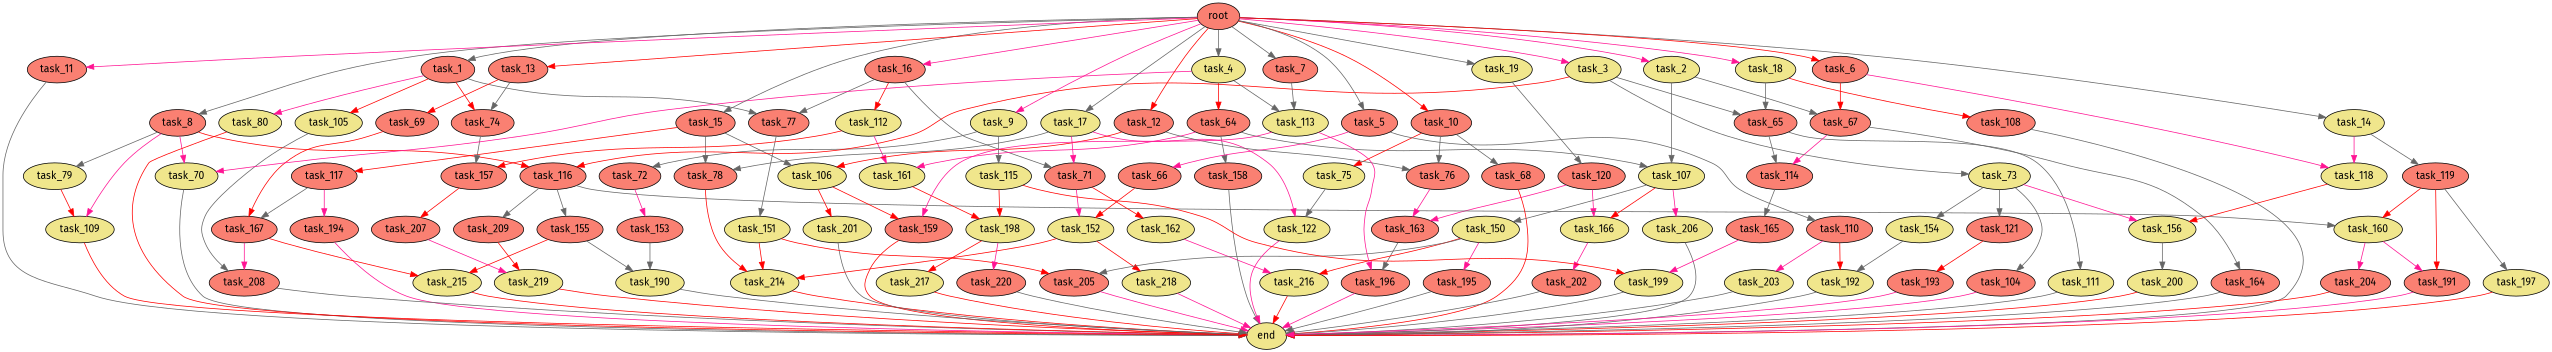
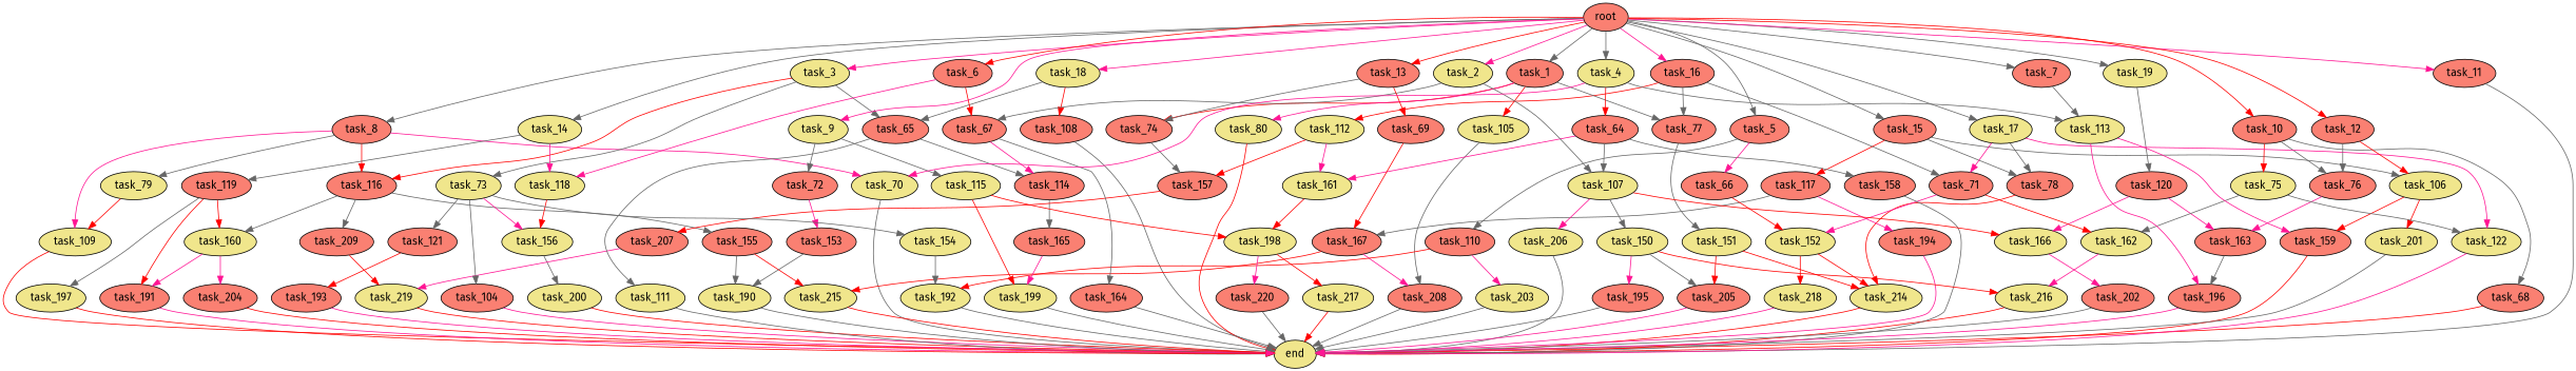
  digraph {
    fontname="Fira Sans"
    node [fillcolor=salmon fontname="Fira Sans" style=filled]
    edge [color=gray40 fontname="Fira Sans"]
    task_214 [fillcolor=khaki]
    end [fillcolor=khaki]
    task_19 [fillcolor=khaki]
    task_120
    task_166 [fillcolor=khaki]
    task_163
    task_79 [fillcolor=khaki]
    task_8
    task_116
    task_109 [fillcolor=khaki]
    task_70 [fillcolor=khaki]
    task_209
    task_160 [fillcolor=khaki]
    task_155
    task_104
    task_156 [fillcolor=khaki]
    task_200 [fillcolor=khaki]
    task_108
    task_191
    task_219 [fillcolor=khaki]
    task_207
    task_106 [fillcolor=khaki]
    task_15
    task_78
    task_117
    task_159
    task_201 [fillcolor=khaki]
    task_194
    task_167
    task_105 [fillcolor=khaki]
    task_208
    task_18 [fillcolor=khaki]
    task_65
    task_114
    task_111 [fillcolor=khaki]
    task_195
    task_154 [fillcolor=khaki]
    task_192 [fillcolor=khaki]
    task_16
    task_77
    task_112 [fillcolor=khaki]
    task_71
    task_151 [fillcolor=khaki]
    task_157
    task_161 [fillcolor=khaki]
    task_162 [fillcolor=khaki]
    task_152 [fillcolor=khaki]
    task_110
    task_203 [fillcolor=khaki]
    task_68
    task_216 [fillcolor=khaki]
    task_217 [fillcolor=khaki]
    task_74
    task_158
    task_1
    task_80 [fillcolor=khaki]
    task_64
    task_107 [fillcolor=khaki]
    task_150 [fillcolor=khaki]
    task_206 [fillcolor=khaki]
    task_198 [fillcolor=khaki]
    task_204
    task_11
    task_190 [fillcolor=khaki]
    task_215 [fillcolor=khaki]
    task_2 [fillcolor=khaki]
    task_67
    task_164
    task_10
    task_76
    task_75 [fillcolor=khaki]
    task_122 [fillcolor=khaki]
    task_66
    task_218 [fillcolor=khaki]
    task_202
    task_205
    task_72
    task_153
    task_17 [fillcolor=khaki]
    task_199 [fillcolor=khaki]
    task_165
    task_197 [fillcolor=khaki]
    task_12
    task_9 [fillcolor=khaki]
    task_115 [fillcolor=khaki]
    task_196
    task_69
    task_118 [fillcolor=khaki]
    task_220
    task_13
    task_193
    task_121
    task_3 [fillcolor=khaki]
    task_73 [fillcolor=khaki]
    task_5
    task_14 [fillcolor=khaki]
    task_119
    task_4 [fillcolor=khaki]
    task_113 [fillcolor=khaki]
    root
    task_6
    task_7
    task_214 -> end [color=red]
    task_19 -> task_120
    task_120 -> task_166 [color=deeppink]
    task_120 -> task_163 [color=deeppink]
    task_166 -> task_202 [color=deeppink]
    task_163 -> task_196
    task_79 -> task_109 [color=red]
    task_8 -> task_79
    task_8 -> task_116 [color=red]
    task_8 -> task_109 [color=deeppink]
    task_8 -> task_70 [color=deeppink]
    task_116 -> task_209
    task_116 -> task_160
    task_116 -> task_155
    task_109 -> end [color=red]
    task_70 -> end
    task_209 -> task_219 [color=red]
    task_160 -> task_191 [color=deeppink]
    task_160 -> task_204 [color=deeppink]
    task_155 -> task_190
    task_155 -> task_215 [color=red]
    task_104 -> end [color=deeppink]
    task_156 -> task_200
    task_200 -> end [color=red]
    task_108 -> end
    task_191 -> end [color=deeppink]
    task_219 -> end [color=red]
    task_207 -> task_219 [color=deeppink]
    task_106 -> task_159 [color=red]
    task_106 -> task_201 [color=red]
    task_15 -> task_106
    task_15 -> task_78
    task_15 -> task_117 [color=red]
    task_78 -> task_214 [color=red]
    task_117 -> task_194 [color=deeppink]
    task_117 -> task_167
    task_159 -> end [color=red]
    task_201 -> end
    task_194 -> end [color=deeppink]
    task_167 -> task_208 [color=deeppink]
    task_167 -> task_215 [color=red]
    task_105 -> task_208
    task_208 -> end
    task_18 -> task_108 [color=red]
    task_18 -> task_65
    task_65 -> task_114
    task_65 -> task_111
    task_114 -> task_165
    task_111 -> end
    task_195 -> end
    task_154 -> task_192
    task_192 -> end
    task_16 -> task_77
    task_16 -> task_112 [color=red]
    task_16 -> task_71
    task_77 -> task_151
    task_112 -> task_157 [color=red]
    task_112 -> task_161 [color=deeppink]
    task_71 -> task_162 [color=red]
    task_71 -> task_152 [color=deeppink]
    task_151 -> task_214 [color=red]
    task_151 -> task_205 [color=red]
    task_157 -> task_207 [color=red]
    task_161 -> task_198 [color=red]
    task_162 -> task_216 [color=deeppink]
    task_152 -> task_214 [color=red]
    task_152 -> task_218 [color=red]
    task_110 -> task_192 [color=red]
    task_110 -> task_203 [color=deeppink]
    task_203 -> end
    task_68 -> end [color=red]
    task_216 -> end [color=red]
    task_217 -> end [color=red]
    task_74 -> task_157
    task_158 -> end
    task_1 -> task_105 [color=red]
    task_1 -> task_77
    task_1 -> task_74 [color=red]
    task_1 -> task_80 [color=deeppink]
    task_80 -> end [color=red]
    task_64 -> task_161 [color=deeppink]
    task_64 -> task_158
    task_64 -> task_107
    task_107 -> task_166 [color=red]
    task_107 -> task_150
    task_107 -> task_206 [color=deeppink]
    task_150 -> task_195 [color=deeppink]
    task_150 -> task_216 [color=red]
    task_150 -> task_205
    task_206 -> end
    task_198 -> task_217 [color=red]
    task_198 -> task_220 [color=deeppink]
    task_204 -> end [color=red]
    task_11 -> end
    task_190 -> end
    task_215 -> end [color=red]
    task_2 -> task_107
    task_2 -> task_67
    task_67 -> task_114 [color=deeppink]
    task_67 -> task_164
    task_164 -> end
    task_10 -> task_68
    task_10 -> task_76
    task_10 -> task_75 [color=red]
    task_76 -> task_163 [color=deeppink]
+   task_75 -> task_162
    task_75 -> task_122
    task_122 -> end [color=deeppink]
    task_66 -> task_152 [color=red]
    task_218 -> end [color=deeppink]
    task_202 -> end
    task_205 -> end [color=deeppink]
    task_72 -> task_153 [color=deeppink]
    task_153 -> task_190
    task_17 -> task_78
    task_17 -> task_71 [color=deeppink]
    task_17 -> task_122 [color=deeppink]
    task_199 -> end
    task_165 -> task_199 [color=deeppink]
    task_197 -> end [color=red]
    task_12 -> task_106 [color=red]
    task_12 -> task_76
    task_9 -> task_72
    task_9 -> task_115
    task_115 -> task_198 [color=red]
    task_115 -> task_199 [color=red]
    task_196 -> end [color=deeppink]
    task_69 -> task_167 [color=red]
    task_118 -> task_156 [color=red]
    task_220 -> end
    task_13 -> task_74
    task_13 -> task_69 [color=red]
    task_193 -> end [color=deeppink]
    task_121 -> task_193 [color=red]
    task_3 -> task_116 [color=red]
    task_3 -> task_65
    task_3 -> task_73
    task_73 -> task_104
    task_73 -> task_156 [color=deeppink]
    task_73 -> task_154
    task_73 -> task_121
    task_5 -> task_110
    task_5 -> task_66 [color=deeppink]
    task_14 -> task_118 [color=deeppink]
    task_14 -> task_119
    task_119 -> task_160 [color=red]
    task_119 -> task_191 [color=red]
    task_119 -> task_197
    task_4 -> task_70 [color=deeppink]
    task_4 -> task_64 [color=red]
    task_4 -> task_113
    task_113 -> task_159 [color=deeppink]
    task_113 -> task_196 [color=deeppink]
    root -> task_19
    root -> task_8
    root -> task_15
    root -> task_18 [color=deeppink]
    root -> task_16 [color=deeppink]
    root -> task_1
    root -> task_11 [color=deeppink]
    root -> task_2 [color=deeppink]
    root -> task_10 [color=red]
    root -> task_17
    root -> task_12 [color=red]
    root -> task_9 [color=deeppink]
    root -> task_13 [color=red]
    root -> task_3 [color=deeppink]
    root -> task_5
    root -> task_14
    root -> task_4
    root -> task_6 [color=red]
    root -> task_7
    task_6 -> task_67 [color=red]
    task_6 -> task_118 [color=deeppink]
    task_7 -> task_113
  }
